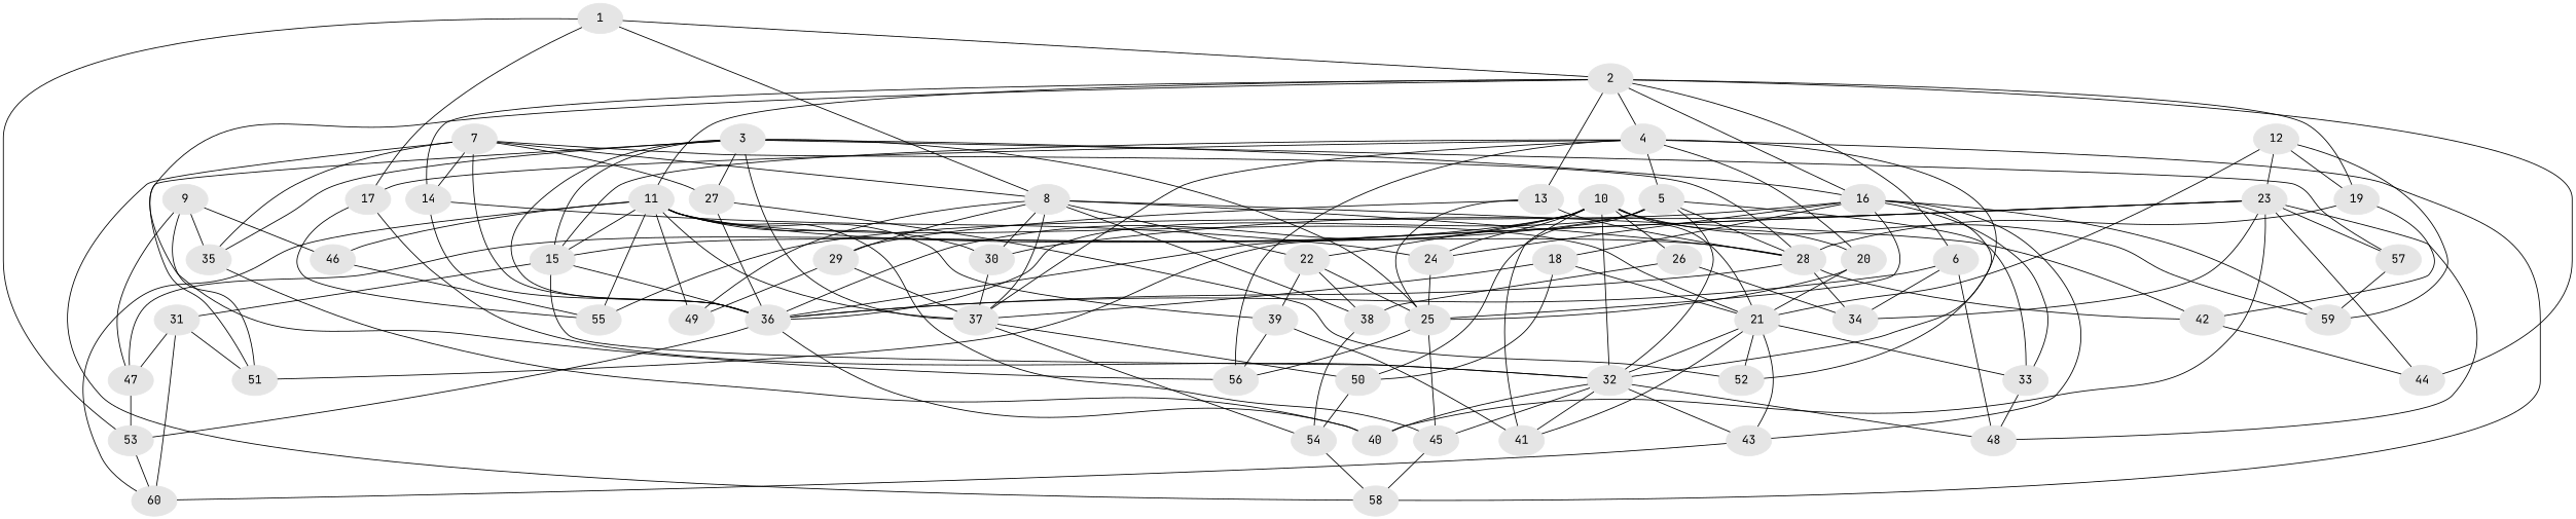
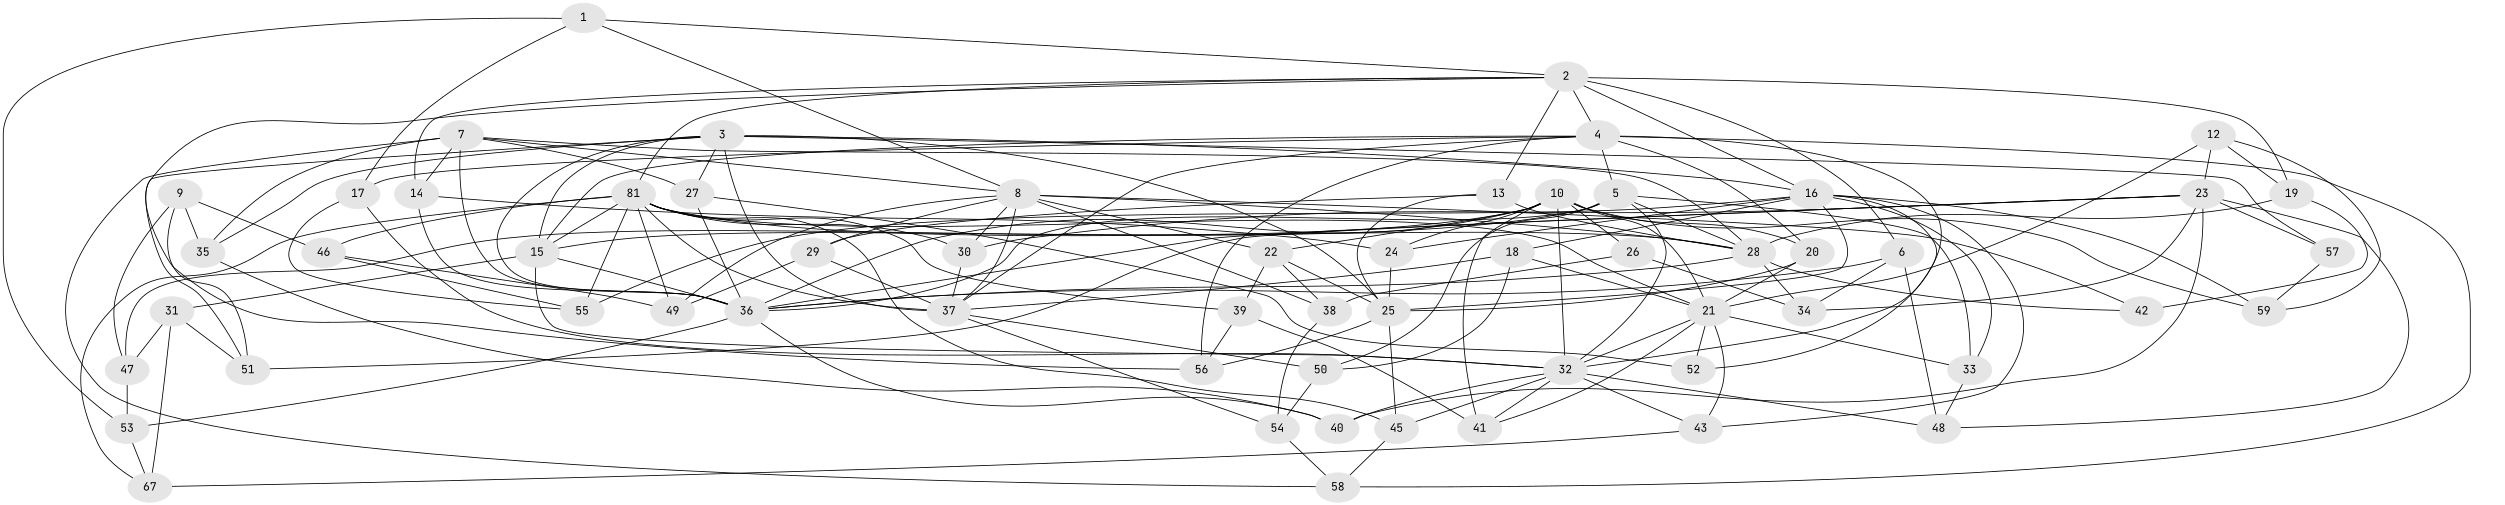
  graph {
    fontname="JetBrains Mono"
    node [color=gray90 fontname="JetBrains Mono" style=filled]
    edge [fontname="JetBrains Mono" weight=1.0]
    1
    2
    8
    17
    53
    4
    6
-   11
+   11 [label=81]
    13
    14
    16
    19
-   44
    56
    37
    28
    22
    29
    30
    38
    42
    49
    32
    55
-   60
+   60 [label=67]
    15
    5
    20
    58
    36
    34
    48
    46
    21
    39
    45
    25
    24
    33
    59
    18
    43
    52
    3
    27
    35
    51
    57
    31
    40
    50
    54
    41
    7
    9
    47
    10
    26
    12
    23
    1 -- 2
    1 -- 8
    1 -- 17
    1 -- 53
    2 -- 4
    2 -- 6
    2 -- 11
    2 -- 13 [weight=2.0]
    2 -- 14
    2 -- 16
    2 -- 19
-   2 -- 44 [weight=2.0]
    2 -- 56
    8 -- 37
    8 -- 28
    8 -- 22
    8 -- 29
    8 -- 30
    8 -- 38
    8 -- 42
    8 -- 49
    17 -- 32
    17 -- 55
    53 -- 60
    4 -- 17
    4 -- 56
    4 -- 37
    4 -- 32
    4 -- 15
    4 -- 5 [weight=2.0]
    4 -- 20
    4 -- 58
    6 -- 36
    6 -- 34
    6 -- 48
    11 -- 37
    11 -- 28
    11 -- 30
    11 -- 49
    11 -- 55
    11 -- 60
    11 -- 15
    11 -- 46
    11 -- 21
    11 -- 39
    11 -- 45
    13 -- 28 [weight=2.0]
    13 -- 29
    13 -- 25
    14 -- 36
    14 -- 24
    16 -- 55
    16 -- 25
    16 -- 24
    16 -- 33
    16 -- 59
    16 -- 18
    16 -- 43
    16 -- 52
    19 -- 28
    19 -- 42
    37 -- 50
    37 -- 54
    28 -- 42
    28 -- 36
    28 -- 34
    22 -- 38
    22 -- 39
    22 -- 25 [weight=2.0]
    29 -- 37
    29 -- 49
    30 -- 37
    38 -- 54
-   42 -- 44
    32 -- 48
    32 -- 45
    32 -- 43
    32 -- 40
    32 -- 41
    15 -- 32
    15 -- 36
    15 -- 31
    5 -- 28
    5 -- 32
    5 -- 15
    5 -- 36
    5 -- 33
    5 -- 50
    20 -- 21
    20 -- 25
    36 -- 53
    36 -- 40
+   46 -- 49
    46 -- 55
    21 -- 32 [weight=2.0]
    21 -- 33
    21 -- 43
    21 -- 52 [weight=2.0]
    21 -- 41
    39 -- 56
    39 -- 41
    45 -- 58
    25 -- 56
    25 -- 45
    24 -- 25
    33 -- 48
    18 -- 37
    18 -- 21
    18 -- 50
    43 -- 60
    3 -- 16
    3 -- 37 [weight=2.0]
    3 -- 15 [weight=2.0]
    3 -- 36
    3 -- 25 [weight=2.0]
    3 -- 27
    3 -- 35
    3 -- 51
    3 -- 57
    27 -- 36
    27 -- 52
    35 -- 40
    57 -- 59
    31 -- 60
    31 -- 51
    31 -- 47
    50 -- 54
    54 -- 58
    7 -- 8
    7 -- 14
    7 -- 28
    7 -- 58
    7 -- 36
    7 -- 27
    7 -- 35
    9 -- 46
    9 -- 35
    9 -- 51
    9 -- 47
    47 -- 53
    10 -- 22
    10 -- 32
    10 -- 20
    10 -- 36
    10 -- 21
    10 -- 24
    10 -- 59
    10 -- 41
    10 -- 47
    10 -- 26 [weight=2.0]
    26 -- 38
    26 -- 34
    12 -- 19
    12 -- 21
    12 -- 59
    12 -- 23
-   23 -- 44
    23 -- 30
    23 -- 36
    23 -- 34
    23 -- 48
    23 -- 51
    23 -- 57 [weight=2.0]
    23 -- 40
  }
